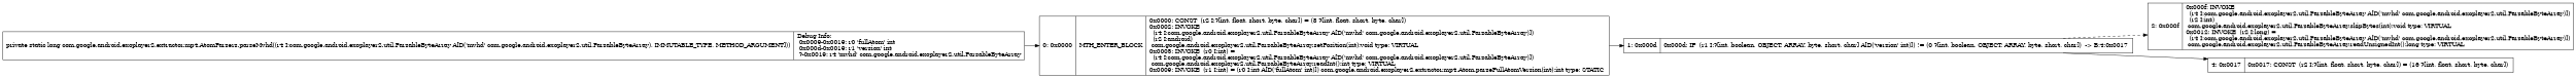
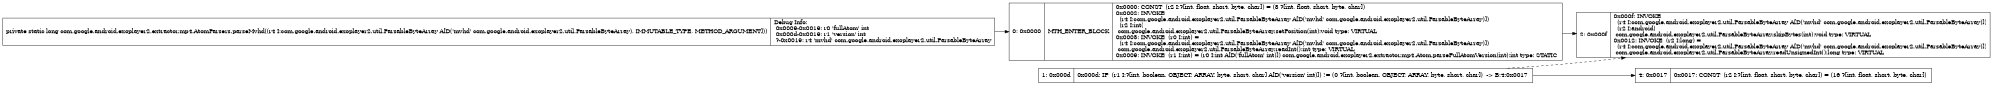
  digraph {
    rankdir=LR
    node [shape=record]
-   n1 [label="{0\:\ 0x0000|MTH_ENTER_BLOCK\l|0x0000: CONST  (r2 I:?[int, float, short, byte, char]) = (8 ?[int, float, short, byte, char]) \l0x0002: INVOKE  \l  (r4 I:com.google.android.exoplayer2.util.ParsableByteArray A[D('mvhd' com.google.android.exoplayer2.util.ParsableByteArray)])\l  (r2 I:android)\l com.google.android.exoplayer2.util.ParsableByteArray.setPosition(int):void type: VIRTUAL \l0x0005: INVOKE  (r0 I:int) = \l  (r4 I:com.google.android.exoplayer2.util.ParsableByteArray A[D('mvhd' com.google.android.exoplayer2.util.ParsableByteArray)])\l com.google.android.exoplayer2.util.ParsableByteArray.readInt():int type: VIRTUAL \l0x0009: INVOKE  (r1 I:int) = (r0 I:int A[D('fullAtom' int)]) com.google.android.exoplayer2.extractor.mp4.Atom.parseFullAtomVersion(int):int type: STATIC \l}"]
+   n1 [label="{0\:\ 0x0000|MTH_ENTER_BLOCK\l|0x0000: CONST  (r2 I:?[int, float, short, byte, char]) = (8 ?[int, float, short, byte, char]) \l0x0002: INVOKE  \l  (r4 I:com.google.android.exoplayer2.util.ParsableByteArray A[D('mvhd' com.google.android.exoplayer2.util.ParsableByteArray)])\l  (r2 I:int)\l com.google.android.exoplayer2.util.ParsableByteArray.setPosition(int):void type: VIRTUAL \l0x0005: INVOKE  (r0 I:int) = \l  (r4 I:com.google.android.exoplayer2.util.ParsableByteArray A[D('mvhd' com.google.android.exoplayer2.util.ParsableByteArray)])\l com.google.android.exoplayer2.util.ParsableByteArray.readInt():int type: VIRTUAL \l0x0009: INVOKE  (r1 I:int) = (r0 I:int A[D('fullAtom' int)]) com.google.android.exoplayer2.extractor.mp4.Atom.parseFullAtomVersion(int):int type: STATIC \l}"]
    n2 [label="{1\:\ 0x000d|0x000d: IF  (r1 I:?[int, boolean, OBJECT, ARRAY, byte, short, char] A[D('version' int)]) != (0 ?[int, boolean, OBJECT, ARRAY, byte, short, char])  \-\> B:4:0x0017 \l}"]
-   n3 [label="{2\:\ 0x000f|0x000f: INVOKE  \l  (r4 I:com.google.android.exoplayer2.util.ParsableByteArray A[D('mvhd' com.google.android.exoplayer2.util.ParsableByteArray)])\l  (r2 I:int)\l com.google.android.exoplayer2.util.ParsableByteArray.skipBytes(int):void type: VIRTUAL \l0x0012: INVOKE  (r2 I:long) = \l  (r4 I:com.google.android.exoplayer2.util.ParsableByteArray A[D('mvhd' com.google.android.exoplayer2.util.ParsableByteArray)])\l com.google.android.exoplayer2.util.ParsableByteArray.readUnsignedInt():long type: VIRTUAL \l}"]
+   n3 [label="{2\:\ 0x000f|0x000f: INVOKE  \l  (r4 I:com.google.android.exoplayer2.util.ParsableByteArray A[D('mvhd' com.google.android.exoplayer2.util.ParsableByteArray)])\l  (r2 I:android)\l com.google.android.exoplayer2.util.ParsableByteArray.skipBytes(int):void type: VIRTUAL \l0x0012: INVOKE  (r2 I:long) = \l  (r4 I:com.google.android.exoplayer2.util.ParsableByteArray A[D('mvhd' com.google.android.exoplayer2.util.ParsableByteArray)])\l com.google.android.exoplayer2.util.ParsableByteArray.readUnsignedInt():long type: VIRTUAL \l}"]
    n4 [label="{4\:\ 0x0017|0x0017: CONST  (r2 I:?[int, float, short, byte, char]) = (16 ?[int, float, short, byte, char]) \l}"]
    n5 [label="{private static long com.google.android.exoplayer2.extractor.mp4.AtomParsers.parseMvhd((r4 I:com.google.android.exoplayer2.util.ParsableByteArray A[D('mvhd' com.google.android.exoplayer2.util.ParsableByteArray), IMMUTABLE_TYPE, METHOD_ARGUMENT]))  | Debug Info:\l  0x0009\-0x0019: r0 'fullAtom' int\l  0x000d\-0x0019: r1 'version' int\l  ?\-0x0019: r4 'mvhd' com.google.android.exoplayer2.util.ParsableByteArray\l}"]
-   n1 -> n2
+   n1 -> n3
    n2 -> n3 [style=dashed]
    n2 -> n4
    n5 -> n1
  }
